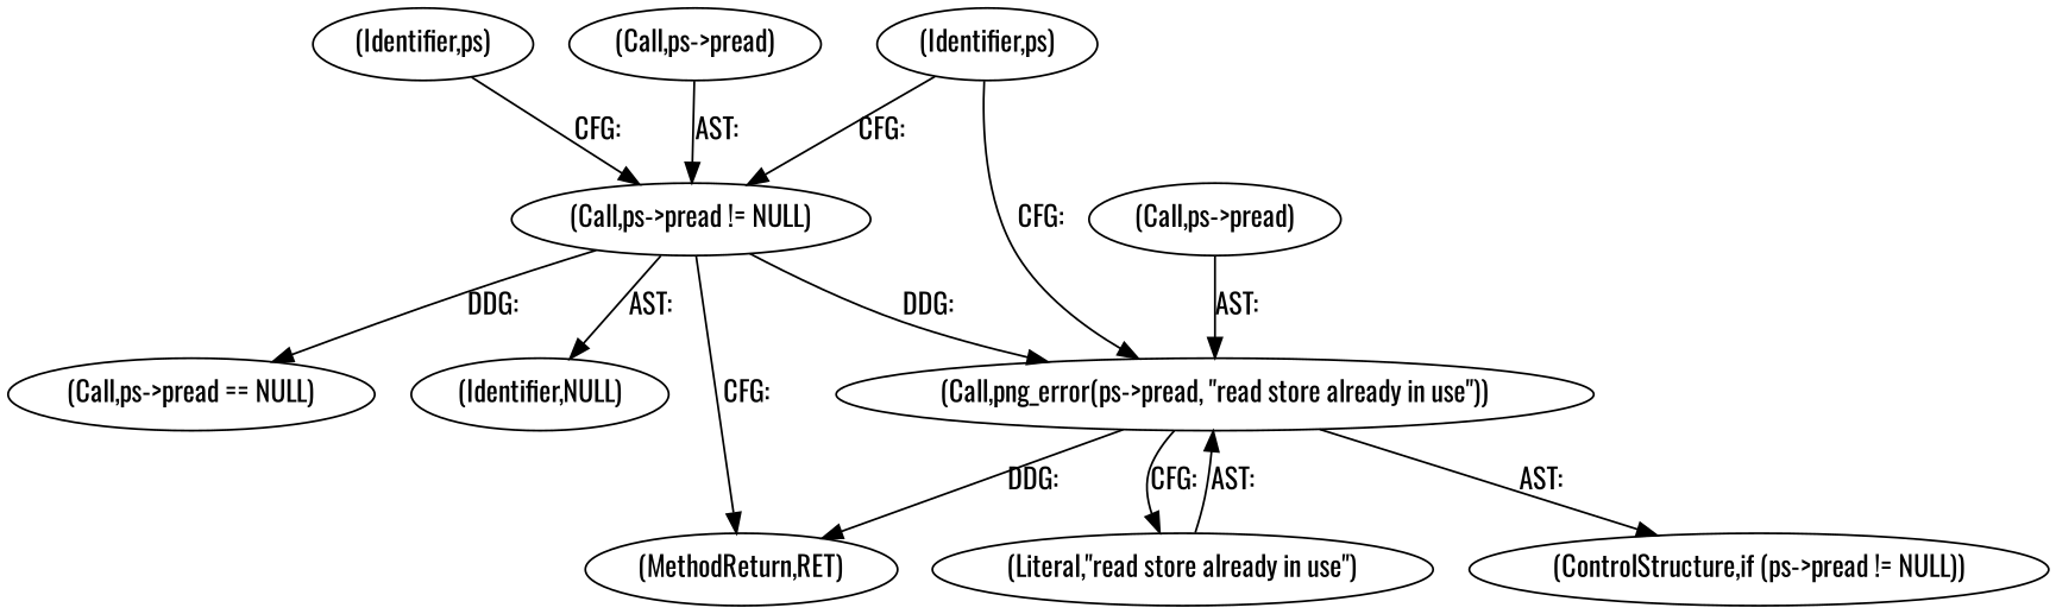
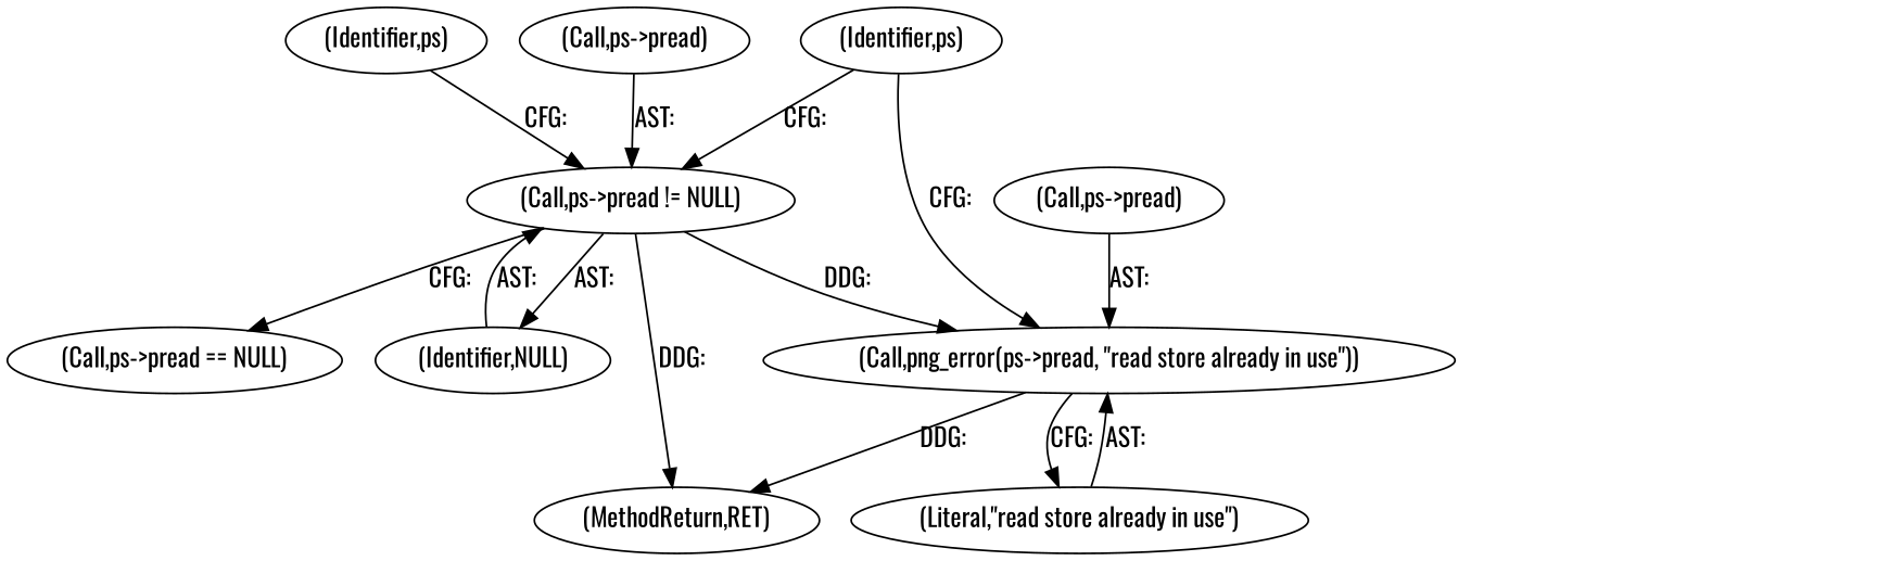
  digraph {
    fontname=Oswald
    node [fontname=Oswald]
    edge [fontname=Oswald]
    n1 [label="(Call,png_error(ps->pread, \"read store already in use\"))"]
    n2 [label="(MethodReturn,RET)"]
    n3 [label="(Literal,\"read store already in use\")"]
-   n4 [label="(ControlStructure,if (ps->pread != NULL))"]
    n5 [label="(Call,ps->pread != NULL)"]
    n6 [label="(Call,ps->pread == NULL)"]
    n7 [label="(Identifier,NULL)"]
    n8 [label="(Identifier,ps)"]
    n9 [label="(Identifier,ps)"]
    n10 [label="(Call,ps->pread)"]
    n11 [label="(Call,ps->pread)"]
    n1 -> n2 [label="DDG: "]
    n1 -> n3 [label="CFG: "]
-   n1 -> n4 [label="AST: "]
    n3 -> n1 [label="AST: "]
    n5 -> n1 [label="DDG: "]
-   n5 -> n2 [label="CFG: "]
-   n5 -> n6 [label="DDG: "]
+   n5 -> n2 [label="DDG: "]
+   n5 -> n6 [label="CFG: "]
    n5 -> n7 [label="AST: "]
+   n7 -> n5 [label="AST: "]
    n8 -> n5 [label="CFG: "]
    n9 -> n1 [label="CFG: "]
    n9 -> n5 [label="CFG: "]
    n10 -> n5 [label="AST: "]
    n11 -> n1 [label="AST: "]
  }
